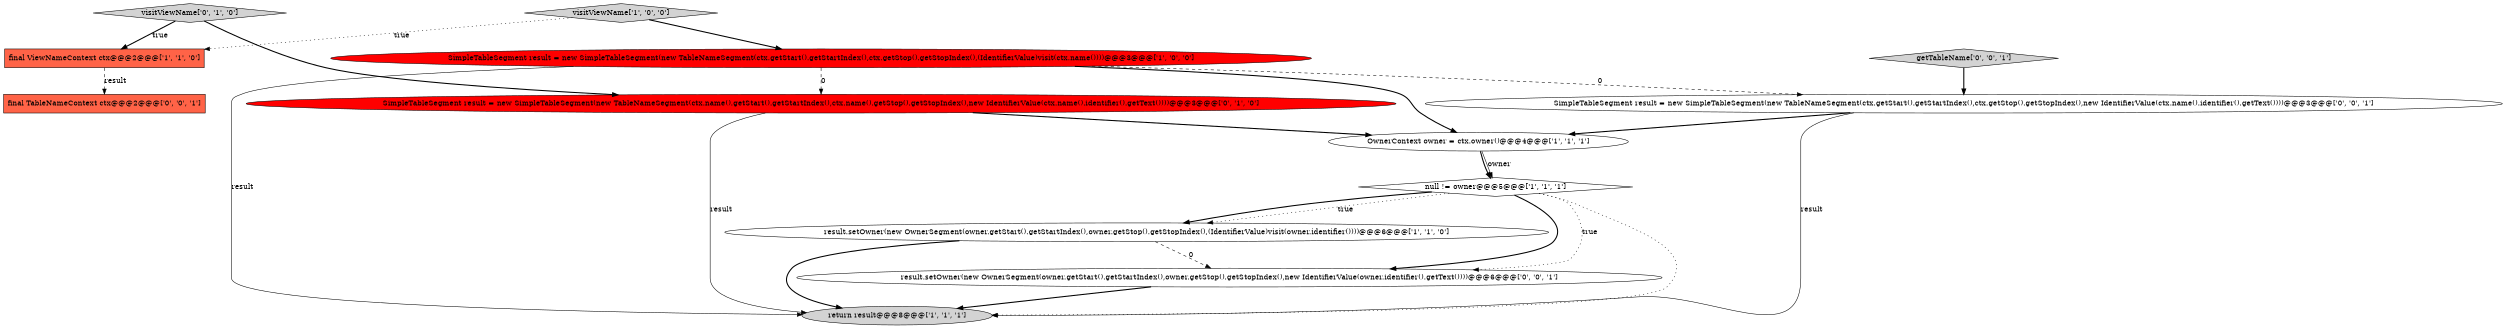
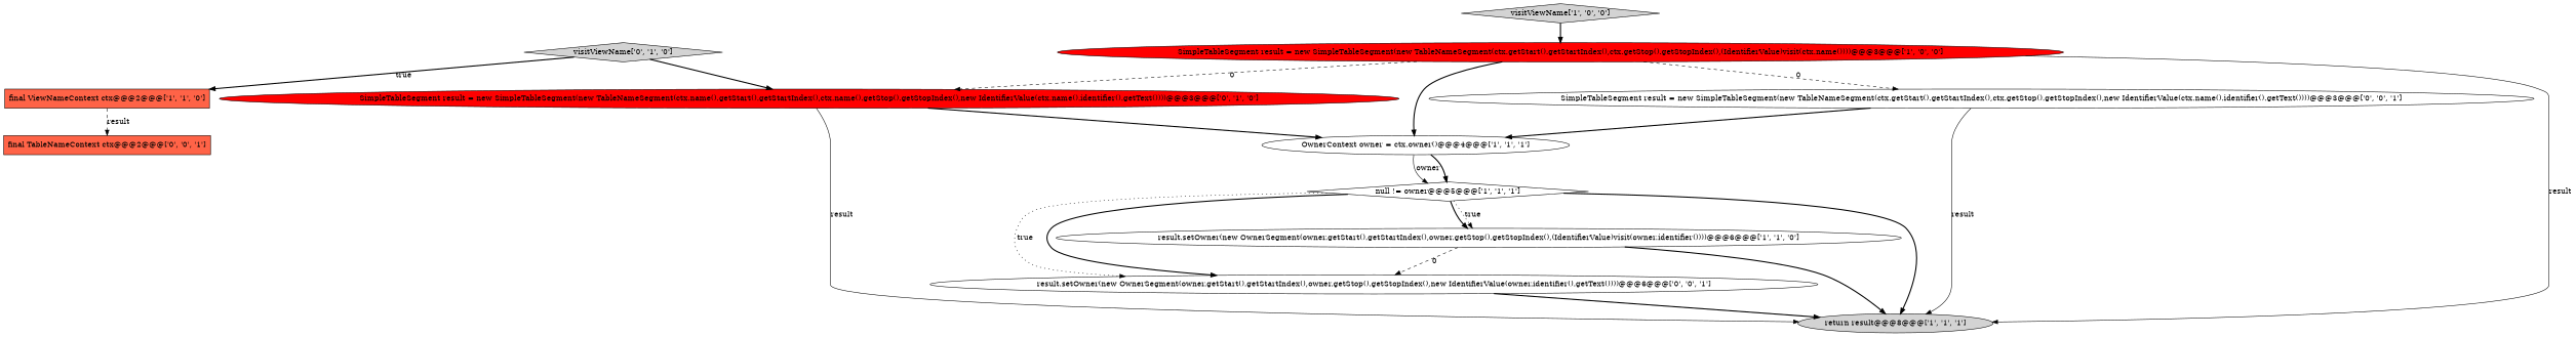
  digraph {
    node [fillcolor=white shape=ellipse style=filled]
    edge [style=bold]
    n1 [fillcolor=red label="SimpleTableSegment result = new SimpleTableSegment(new TableNameSegment(ctx.name().getStart().getStartIndex(),ctx.name().getStop().getStopIndex(),new IdentifierValue(ctx.name().identifier().getText())))@@@3@@@['0', '1', '0']"]
    n2 [label="OwnerContext owner = ctx.owner()@@@4@@@['1', '1', '1']"]
    n3 [fillcolor=lightgray label="return result@@@8@@@['1', '1', '1']"]
    n4 [label="null != owner@@@5@@@['1', '1', '1']" shape=diamond]
    n5 [fillcolor=lightgray label="visitViewName['0', '1', '0']" shape=diamond]
    n6 [fillcolor=tomato label="final ViewNameContext ctx@@@2@@@['1', '1', '0']" shape=box]
    n7 [fillcolor=tomato label="final TableNameContext ctx@@@2@@@['0', '0', '1']" shape=box]
    n8 [label="result.setOwner(new OwnerSegment(owner.getStart().getStartIndex(),owner.getStop().getStopIndex(),(IdentifierValue)visit(owner.identifier())))@@@6@@@['1', '1', '0']"]
    n9 [label="result.setOwner(new OwnerSegment(owner.getStart().getStartIndex(),owner.getStop().getStopIndex(),new IdentifierValue(owner.identifier().getText())))@@@6@@@['0', '0', '1']"]
-   n10 [fillcolor=lightgray label="getTableName['0', '0', '1']" shape=diamond]
    n11 [label="SimpleTableSegment result = new SimpleTableSegment(new TableNameSegment(ctx.getStart().getStartIndex(),ctx.getStop().getStopIndex(),new IdentifierValue(ctx.name().identifier().getText())))@@@3@@@['0', '0', '1']"]
    n12 [fillcolor=lightgray label="visitViewName['1', '0', '0']" shape=diamond]
    n13 [fillcolor=red label="SimpleTableSegment result = new SimpleTableSegment(new TableNameSegment(ctx.getStart().getStartIndex(),ctx.getStop().getStopIndex(),(IdentifierValue)visit(ctx.name())))@@@3@@@['1', '0', '0']"]
    n1 -> n2
    n1 -> n3 [label=result style=solid]
    n2 -> n4 [label=owner style=solid]
    n2 -> n4
-   n4 -> n3 [style=dotted]
+   n4 -> n3
    n4 -> n8 [label=true style=dotted]
    n4 -> n8
    n4 -> n9 [label=true style=dotted]
    n4 -> n9
    n5 -> n1
    n5 -> n6 [label=true]
    n6 -> n7 [label=result style=dashed]
    n8 -> n3
    n8 -> n9 [label=0 style=dashed]
    n9 -> n3
-   n10 -> n11
    n11 -> n2
    n11 -> n3 [label=result style=solid]
-   n12 -> n6 [label=true style=dotted]
    n12 -> n13
    n13 -> n1 [label=0 style=dashed]
    n13 -> n2
    n13 -> n3 [label=result style=solid]
    n13 -> n11 [label=0 style=dashed]
  }
